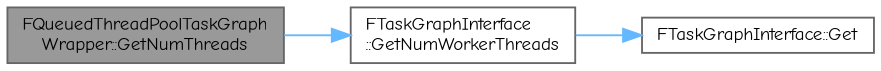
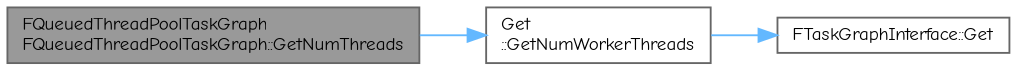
  digraph {
    fontname="Comic Neue"
    rankdir=LR
    node [color=grey40 fillcolor=white fontname="Comic Neue" fontsize=10 shape=box style=filled]
    edge [color=steelblue1 fontname="Comic Neue" fontsize=10 labelfontname=Helvetica labelfontsize=10 style=solid]
-   n1 [color=gray40 fillcolor=grey60 fontcolor=black height=0.2 label="FQueuedThreadPoolTaskGraph\lWrapper::GetNumThreads" width=0.4]
-   n2 [height=0.2 label="FTaskGraphInterface\l::GetNumWorkerThreads" width=0.4]
+   n1 [color=gray40 fillcolor=grey60 fontcolor=black height=0.2 label="FQueuedThreadPoolTaskGraph\lFQueuedThreadPoolTaskGraph::GetNumThreads" width=0.4]
+   n2 [height=0.2 label="Get\l::GetNumWorkerThreads" width=0.4]
    n3 [height=0.2 label="FTaskGraphInterface::Get" width=0.4]
    n1 -> n2
    n2 -> n3
  }
